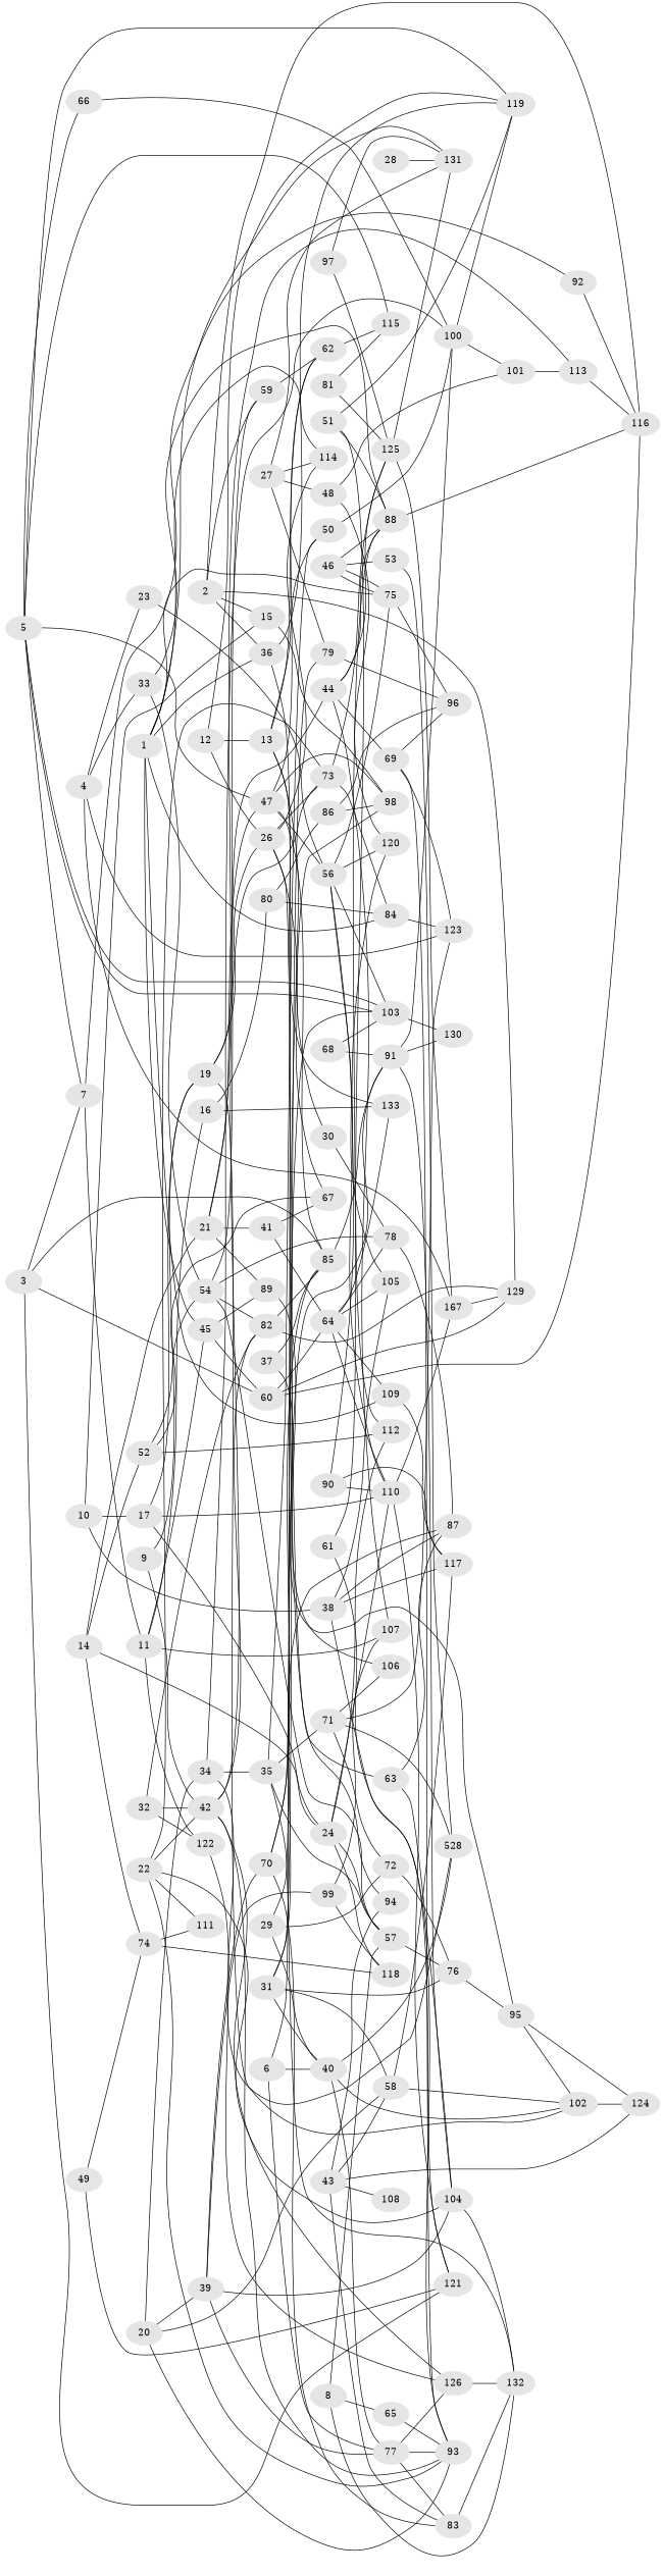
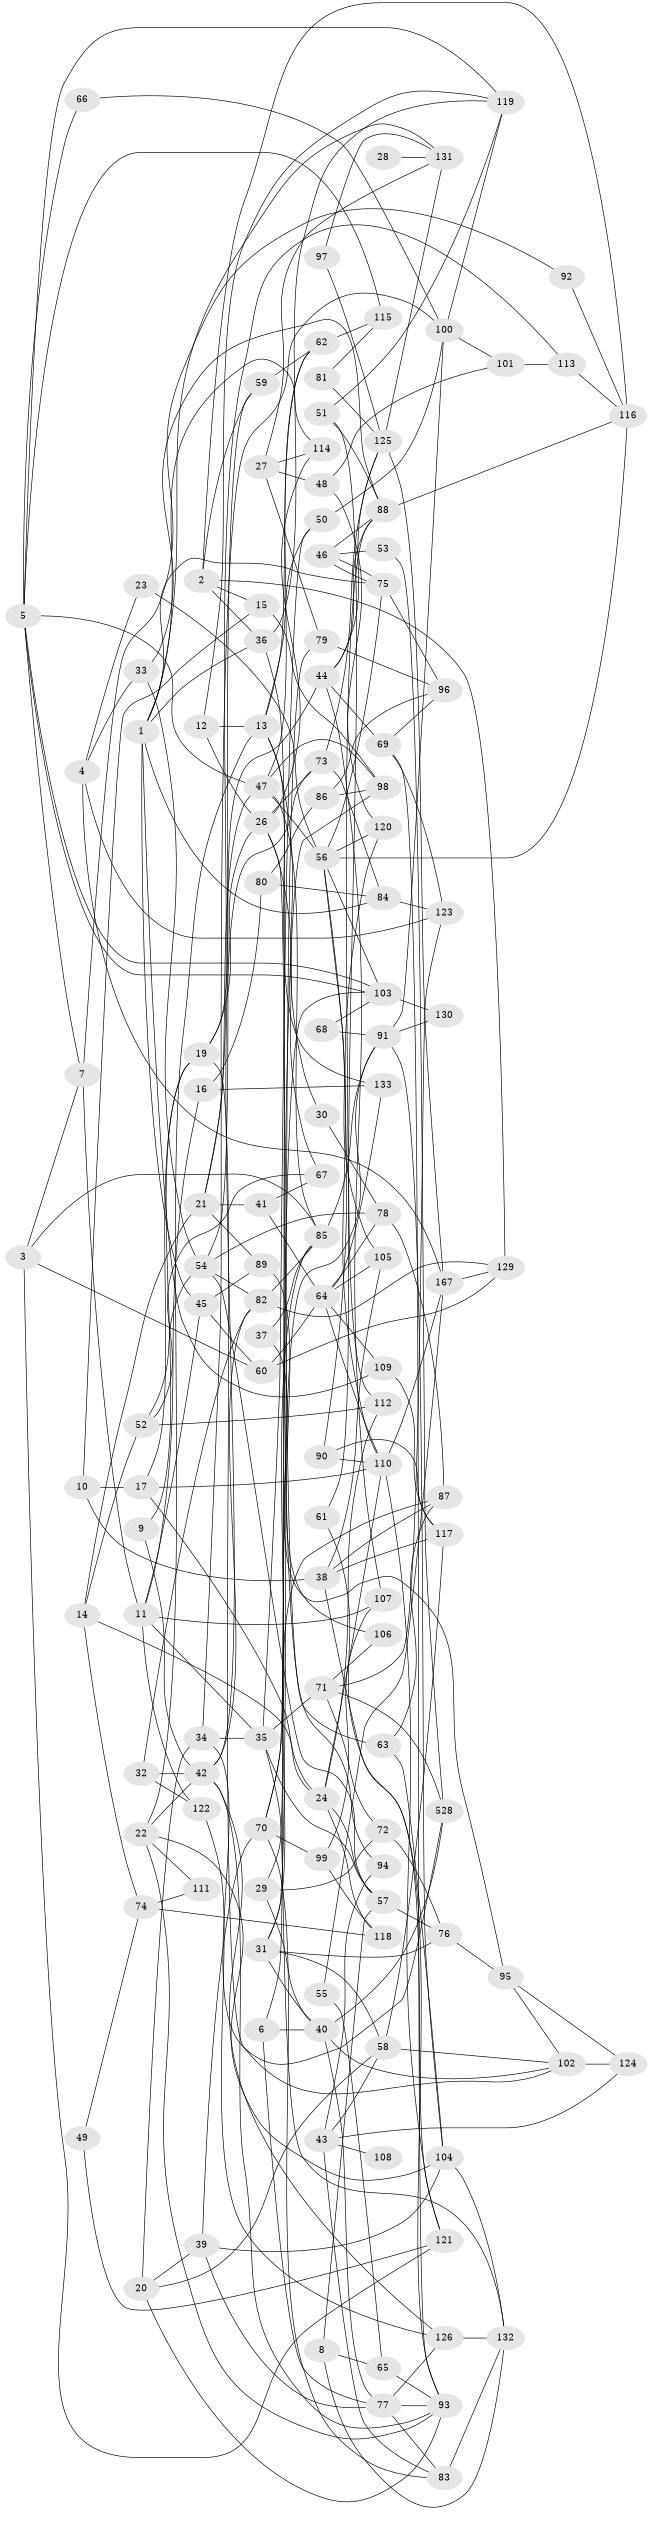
  graph {
    fontname="DejaVu Serif"
    rankdir=LR
    node [color=gray90 fontname="DejaVu Serif" style=filled]
    edge [fontname="DejaVu Serif"]
    1
    36
    45
    75
    84
    109
    114
    131
    119
    94
    60
    89
    96
    123
    117
    2
    15
    59
    116
    129
    98
    62
    3
    7
    85
    121
    11
    92
    64
    91
    4
    23
    33
    n34 [label=167]
    56
    54
    88
    5
    47
    66
    103
    115
    100
    130
    6
    40
    77
    102
    n49 [label=528]
    93
    126
    83
    16
    35
    107
    122
    8
    57
    65
    132
    76
    9
    19
    42
    26
    44
    73
    82
    10
    17
    38
    24
    110
    87
    105
    133
    80
    50
    71
    12
    13
    30
    78
    14
    21
    52
    74
    41
    113
    112
    118
    67
    111
    86
    63
    69
    125
    124
    20
    34
    39
    58
    104
    70
    99
    106
    22
    28
    120
    32
    27
    48
    79
    101
    29
    72
    31
    95
    37
    43
    108
    46
    53
    49
    51
+   55
    61
    68
    81
    90
    97
    1 -- 36
    1 -- 45
    1 -- 75
    1 -- 84
    1 -- 109
    1 -- 114
    1 -- 131
    36 -- 119
    36 -- 94
    45 -- 60
    45 -- 89
    75 -- 96
    84 -- 123
    109 -- 117
-   60 -- 116
+   56 -- 116
    60 -- 129
    60 -- 64
    89 -- 106
    2 -- 36
    2 -- 15
    2 -- 59
    2 -- 116
    2 -- 129
    15 -- 98
    59 -- 62
    62 -- 115
    3 -- 60
    3 -- 7
    3 -- 85
    3 -- 121
    7 -- 11
    7 -- 92
    85 -- 91
    11 -- 45
    11 -- 16
+   11 -- 35
    11 -- 107
    11 -- 122
    92 -- 116
    64 -- 109
    64 -- 110
    64 -- 105
    64 -- 133
    64 -- 78
    91 -- 100
    91 -- 130
    91 -- 104
    4 -- 123
    4 -- 23
    4 -- 33
    4 -- n34
    23 -- 56
    33 -- 54
    33 -- 88
    n34 -- 129
    56 -- 75
    56 -- 103
    56 -- 110
    56 -- 105
    56 -- 120
    54 -- 59
    54 -- 57
    54 -- 82
    54 -- 78
    88 -- 116
    5 -- 119
    5 -- 7
    5 -- 47
    5 -- 66
    5 -- 103
    5 -- 103
    5 -- 115
    47 -- 98
    47 -- 62
    47 -- 85
    47 -- 56
    66 -- 100
    103 -- 130
    100 -- 119
    100 -- 101
    6 -- 98
    6 -- 40
    6 -- 77
    40 -- 77
    40 -- 102
    40 -- n49
    77 -- 93
    77 -- 126
    77 -- 83
    102 -- 124
    126 -- 132
    83 -- 132
    16 -- 133
    16 -- 80
    35 -- 57
    35 -- 132
    35 -- 50
    35 -- 71
    122 -- 126
    8 -- 57
    8 -- 65
    8 -- 132
    57 -- 76
    65 -- 93
    76 -- 95
    9 -- 19
    9 -- 42
    19 -- 102
    19 -- 26
    19 -- 44
    42 -- 93
    42 -- 126
    42 -- 73
    42 -- 82
    26 -- 114
    26 -- 73
    26 -- 67
    26 -- 63
    44 -- 88
    44 -- 107
    44 -- 69
    44 -- 125
    73 -- 84
    73 -- 125
    82 -- 129
    82 -- 85
    10 -- 15
    10 -- 17
    10 -- 38
    17 -- 19
    17 -- 24
    17 -- 110
    38 -- 117
    38 -- 121
    38 -- 87
    38 -- 105
    24 -- 57
    24 -- 110
    24 -- 112
    24 -- 118
    110 -- 121
    110 -- n34
    80 -- 84
    80 -- 86
    50 -- 100
    71 -- 123
    71 -- n49
    71 -- 106
    71 -- 72
    12 -- 119
    12 -- 26
    12 -- 13
    13 -- 62
    13 -- 133
    13 -- 50
    13 -- 30
    30 -- 78
    78 -- 87
    14 -- 24
    14 -- 21
    14 -- 52
    14 -- 74
    21 -- 89
    21 -- 47
    21 -- 41
    21 -- 113
    52 -- 54
    52 -- 112
    52 -- 67
    74 -- 118
    74 -- 111
    41 -- 64
    41 -- 67
    113 -- 116
    86 -- 96
    86 -- 98
    63 -- 87
    63 -- 104
    69 -- 96
    69 -- 123
    69 -- 93
    125 -- 131
    125 -- n34
    20 -- 93
    20 -- 34
    20 -- 39
    20 -- 58
    34 -- 100
    34 -- n49
    34 -- 35
    39 -- 77
    39 -- 104
    39 -- 70
-   39 -- 99
+   70 -- 99
    58 -- 117
    58 -- 102
    104 -- 132
    70 -- 85
    70 -- 91
    70 -- 83
    99 -- 107
    99 -- 118
    22 -- 93
    22 -- 42
-   22 -- 73
+   22 -- 13
    22 -- 111
    22 -- 104
    28 -- 131
    32 -- 122
    32 -- 42
    32 -- 82
    27 -- 114
    27 -- 131
    27 -- 48
    27 -- 79
    48 -- 120
    48 -- 101
    79 -- 96
    101 -- 113
    29 -- 103
    29 -- 40
    29 -- 72
    72 -- 76
    31 -- 40
    31 -- 76
    31 -- 87
    31 -- 58
    31 -- 79
    95 -- 102
    95 -- 124
    37 -- 85
    37 -- 95
    43 -- 94
    43 -- 83
    43 -- 124
    43 -- 58
    43 -- 108
    46 -- 75
    46 -- 75
    46 -- 88
    46 -- 53
    53 -- n49
    49 -- 121
    49 -- 74
    51 -- 119
    51 -- 88
    51 -- 112
+   55 -- n34
+   55 -- 65
    61 -- 88
    61 -- 93
    68 -- 91
    68 -- 103
    81 -- 115
    81 -- 125
    90 -- 117
    90 -- 110
    90 -- 120
    97 -- 131
    97 -- 125
  }
